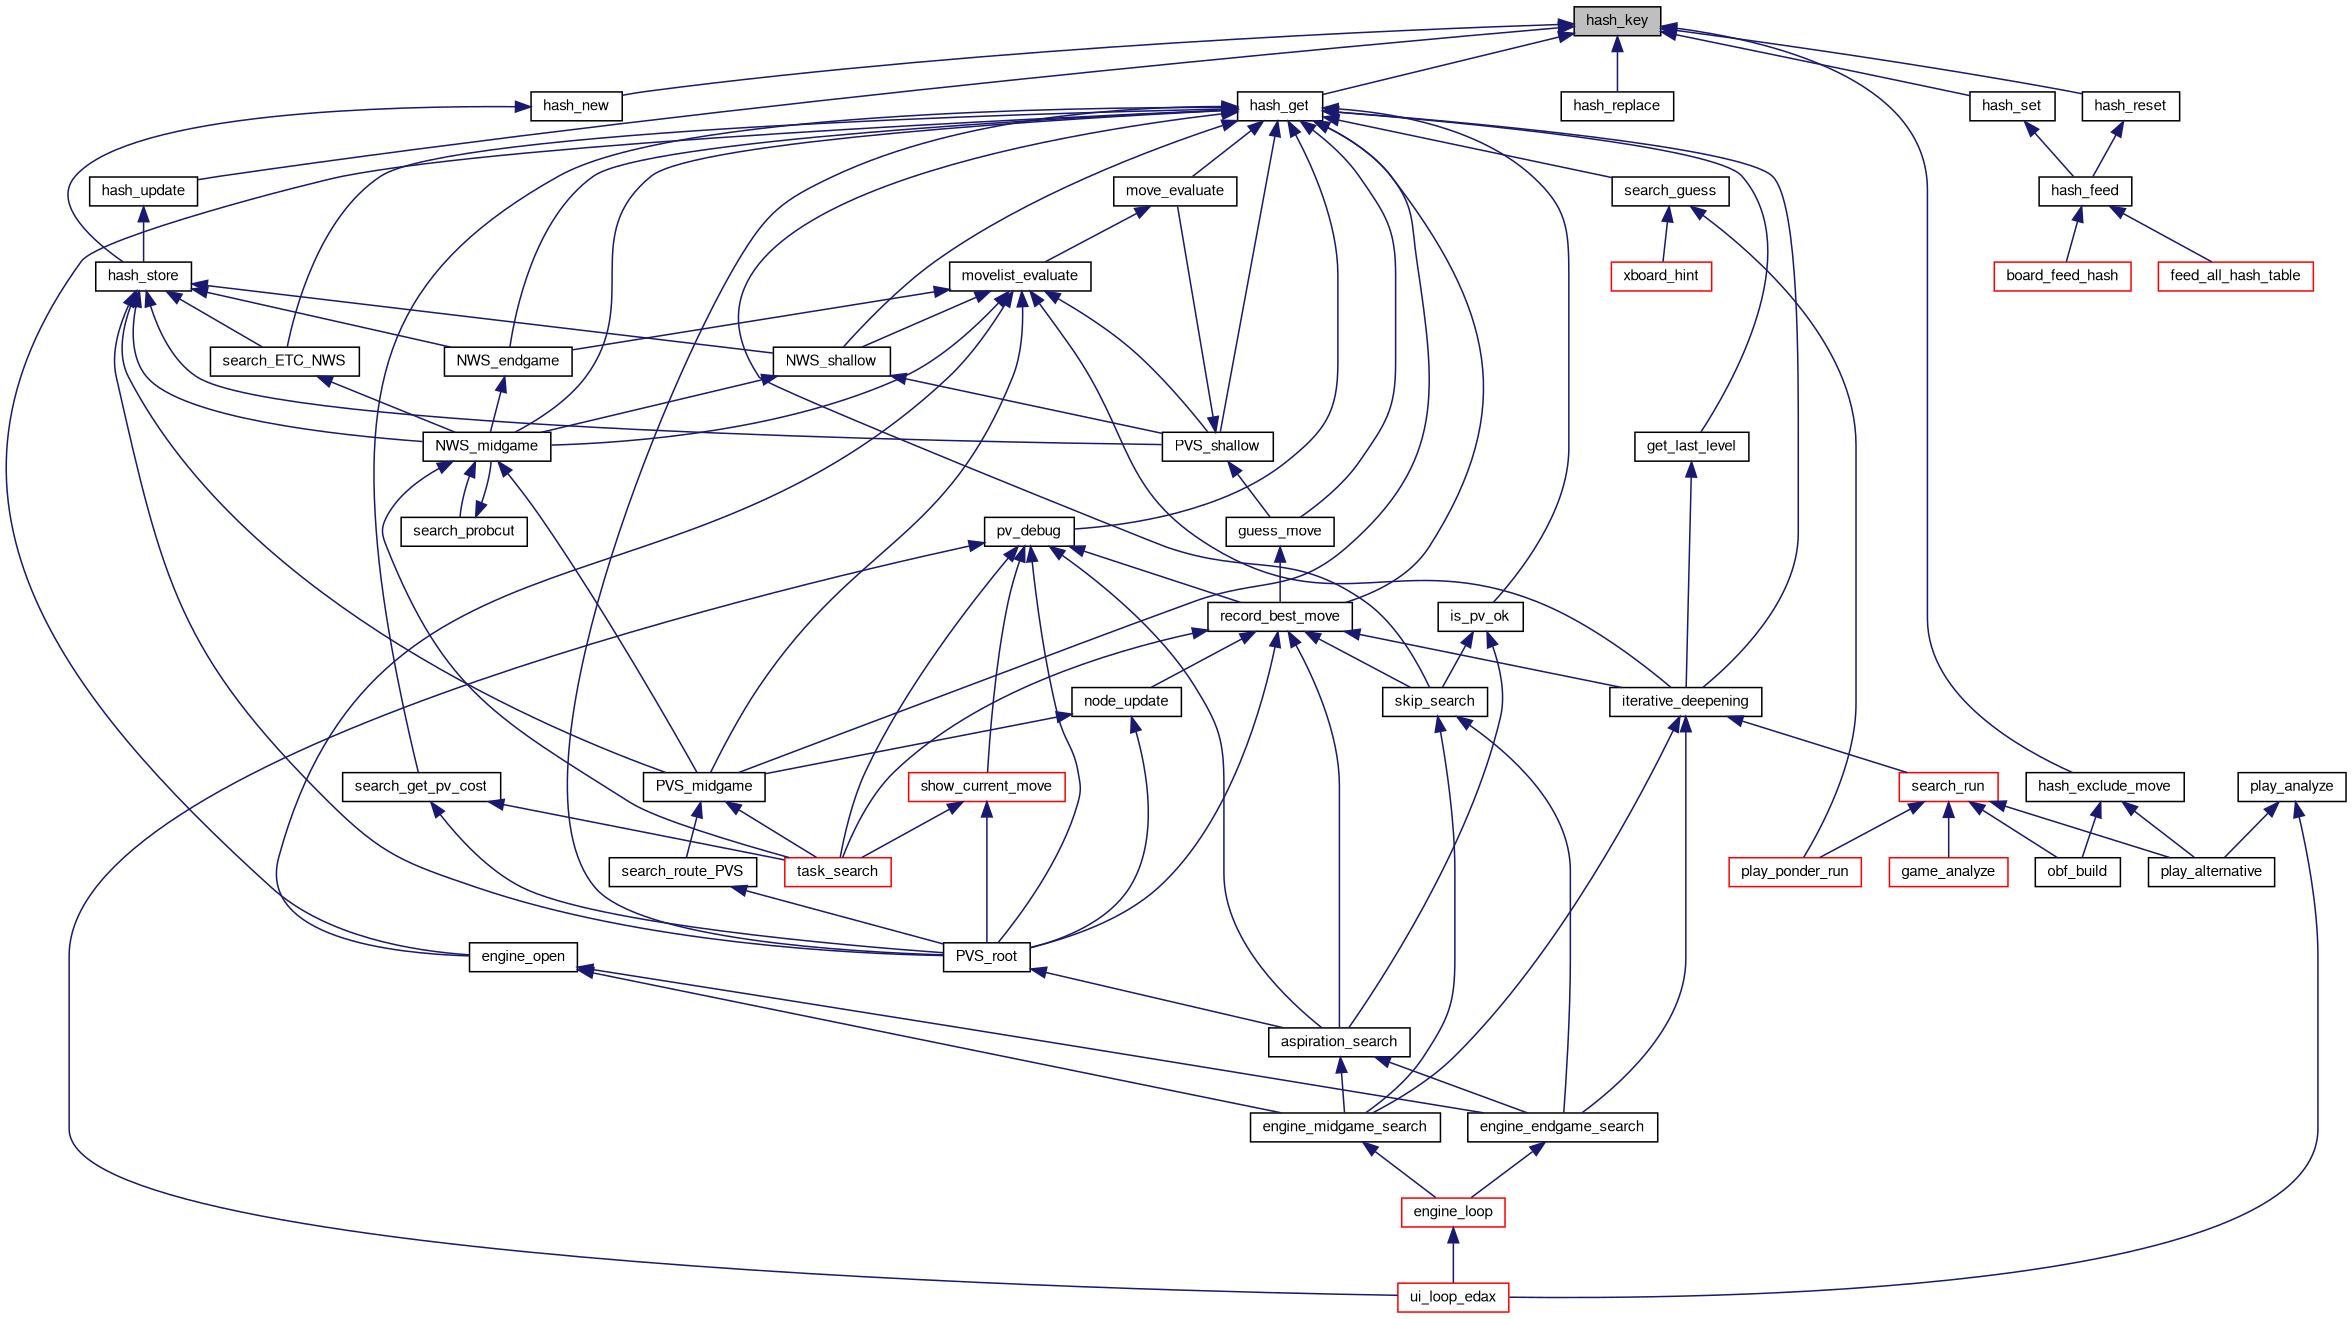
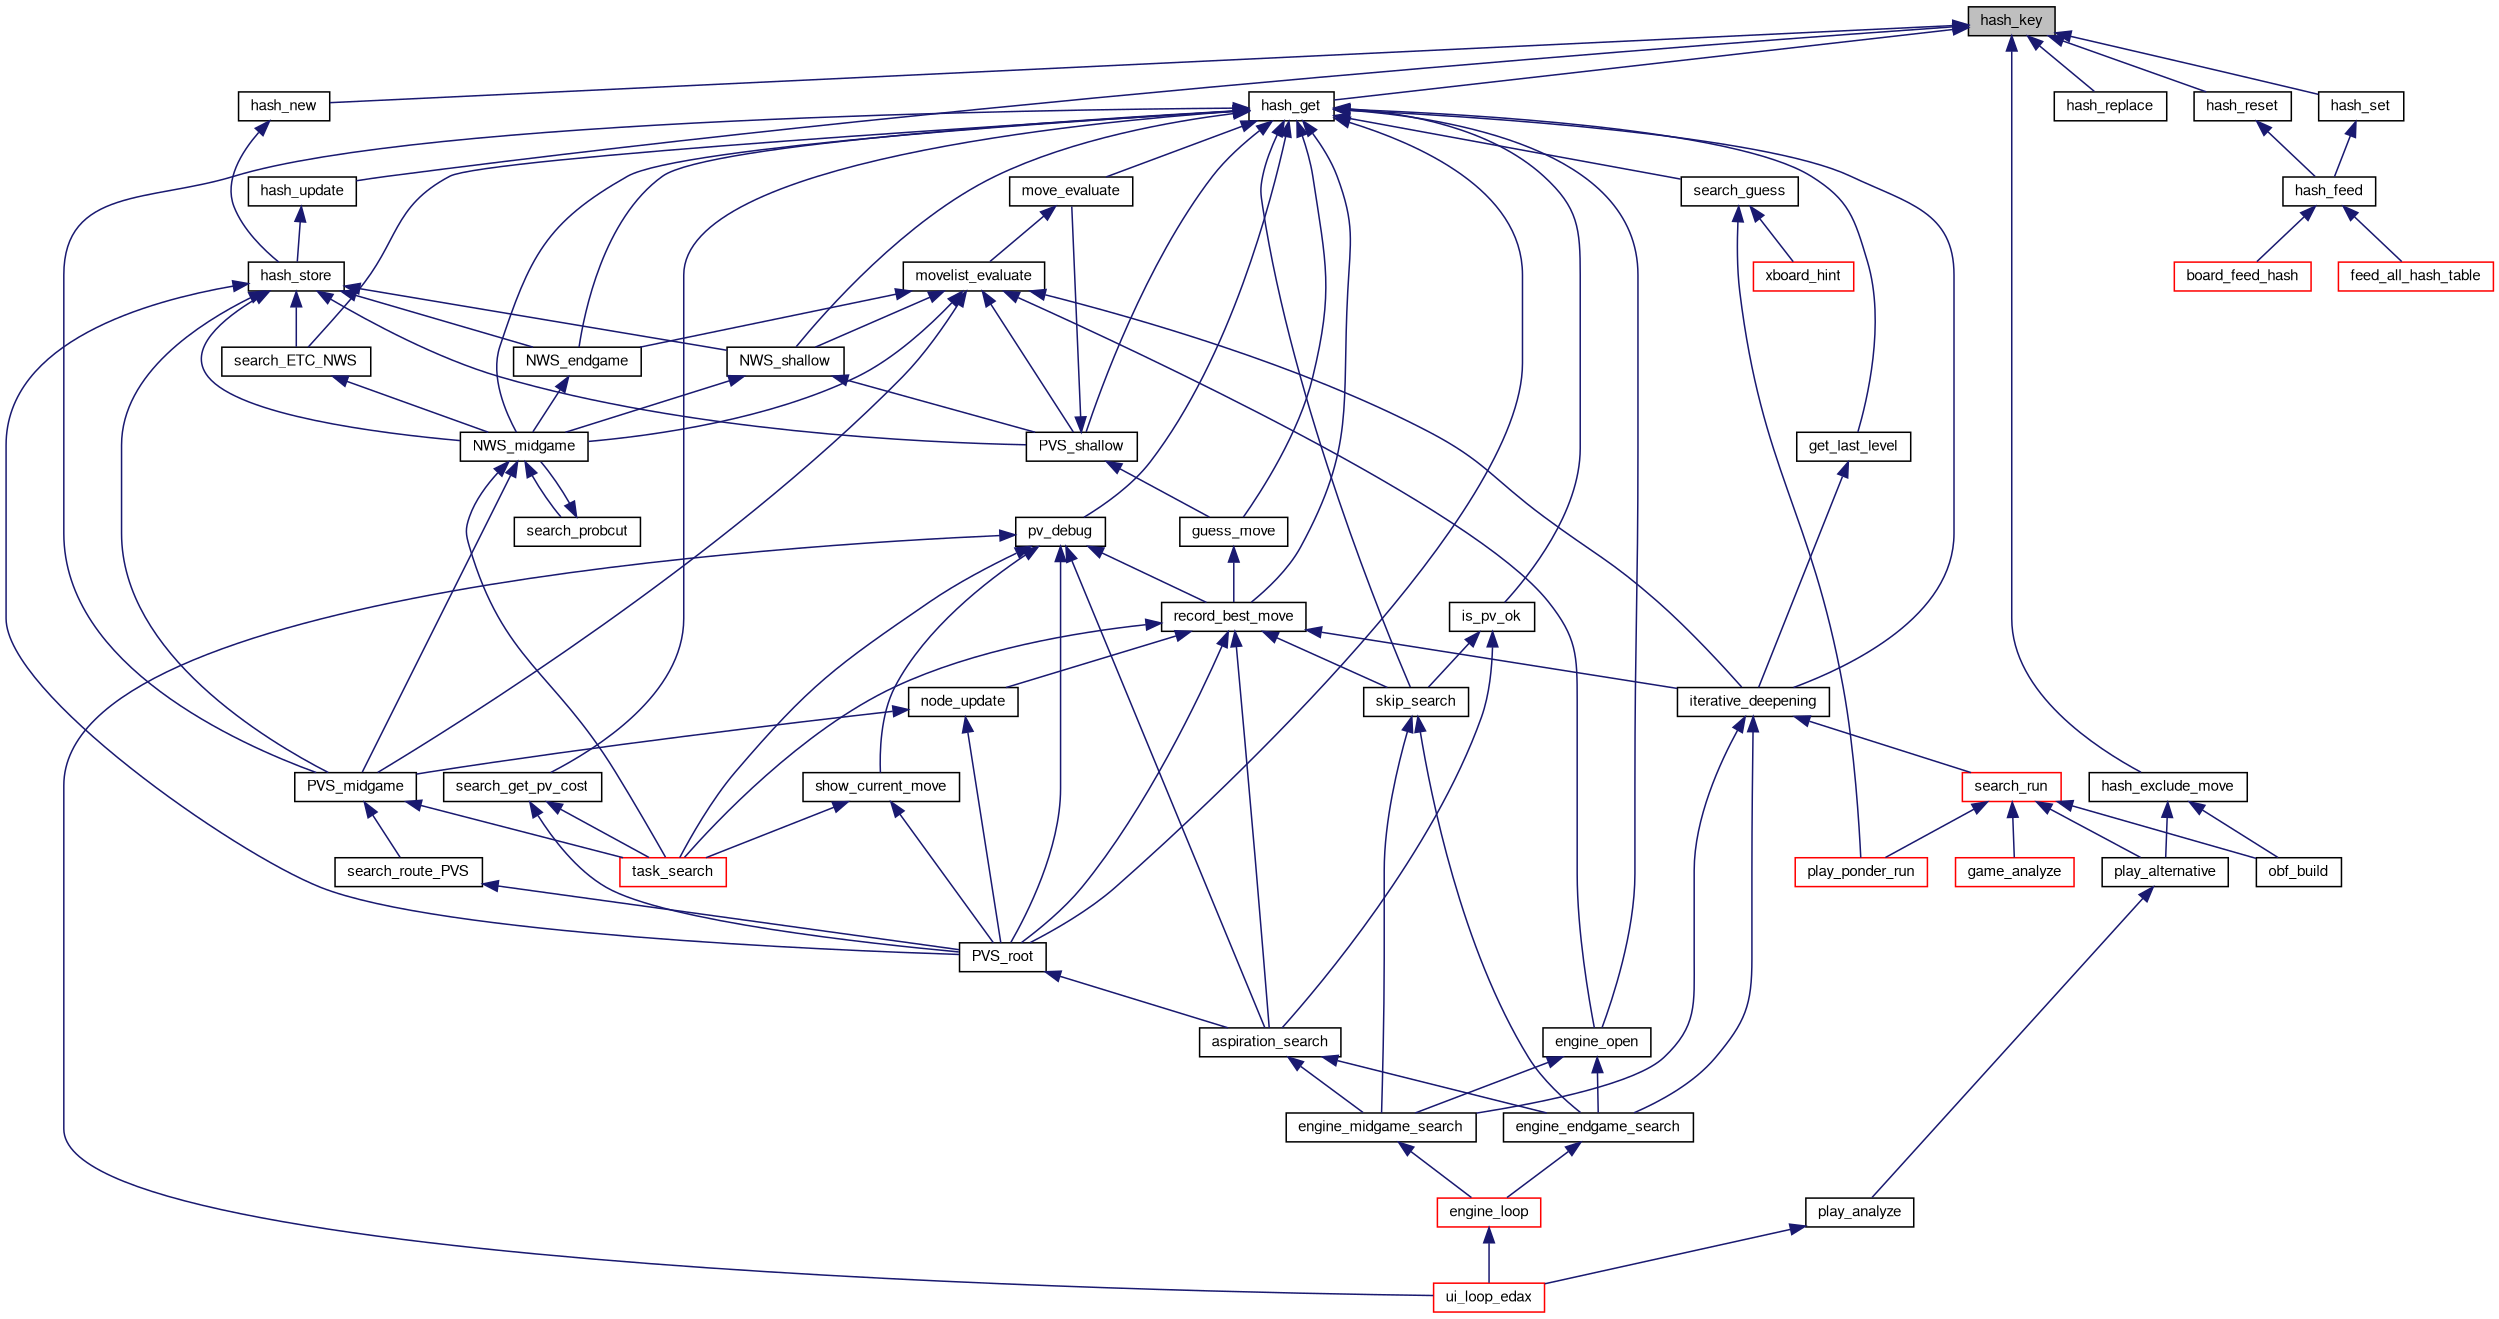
  digraph {
    rankdir=TB
    node [color=black fontname=FreeSans fontsize=10 shape=record]
    edge [color=midnightblue dir=back fontname=FreeSans fontsize=10 labelfontname=FreeSans labelfontsize=10 style=solid]
    n1 [fillcolor=grey75 fontcolor=black height=0.2 label=hash_key style=filled width=0.4]
    n2 [height=0.2 label=hash_exclude_move width=0.4]
    n3 [height=0.2 label=hash_get width=0.4]
    n4 [height=0.2 label=hash_new width=0.4]
    n5 [height=0.2 label=hash_replace width=0.4]
    n6 [height=0.2 label=hash_reset width=0.4]
    n7 [height=0.2 label=hash_set width=0.4]
    n8 [height=0.2 label=hash_update width=0.4]
    n9 [height=0.2 label=obf_build width=0.4]
    n10 [height=0.2 label=play_alternative width=0.4]
    n11 [height=0.2 label=engine_open width=0.4]
    n12 [height=0.2 label=get_last_level width=0.4]
    n13 [height=0.2 label=iterative_deepening width=0.4]
    n14 [height=0.2 label=guess_move width=0.4]
    n15 [height=0.2 label=record_best_move width=0.4]
    n16 [height=0.2 label=NWS_midgame width=0.4]
    n17 [height=0.2 label=PVS_midgame width=0.4]
    n18 [height=0.2 label=PVS_root width=0.4]
    n19 [height=0.2 label=skip_search width=0.4]
    n20 [height=0.2 label=is_pv_ok width=0.4]
    n21 [height=0.2 label=move_evaluate width=0.4]
    n22 [height=0.2 label=NWS_endgame width=0.4]
    n23 [height=0.2 label=NWS_shallow width=0.4]
    n24 [height=0.2 label=PVS_shallow width=0.4]
    n25 [height=0.2 label=pv_debug width=0.4]
    n26 [height=0.2 label=search_ETC_NWS width=0.4]
    n27 [height=0.2 label=search_get_pv_cost width=0.4]
    n28 [height=0.2 label=search_guess width=0.4]
    n29 [height=0.2 label=hash_store width=0.4]
    n30 [height=0.2 label=hash_feed width=0.4]
    n31 [height=0.2 label=play_analyze width=0.4]
    n32 [color=red height=0.2 label=ui_loop_edax width=0.4]
    n33 [height=0.2 label=engine_endgame_search width=0.4]
    n34 [height=0.2 label=engine_midgame_search width=0.4]
    n35 [color=red height=0.2 label=search_run width=0.4]
    n36 [height=0.2 label=aspiration_search width=0.4]
    n37 [height=0.2 label=node_update width=0.4]
    n38 [color=red height=0.2 label=task_search width=0.4]
    n39 [height=0.2 label=search_probcut width=0.4]
    n40 [height=0.2 label=search_route_PVS width=0.4]
    n41 [height=0.2 label=movelist_evaluate width=0.4]
-   n42 [color=red height=0.2 label=show_current_move width=0.4]
+   n42 [height=0.2 label=show_current_move width=0.4]
    n43 [color=red height=0.2 label=play_ponder_run width=0.4]
    n44 [color=red height=0.2 label=xboard_hint width=0.4]
    n45 [color=red height=0.2 label=engine_loop width=0.4]
    n46 [color=red height=0.2 label=game_analyze width=0.4]
    n47 [color=red height=0.2 label=board_feed_hash width=0.4]
    n48 [color=red height=0.2 label=feed_all_hash_table width=0.4]
    n1 -> n2
    n1 -> n3
    n1 -> n4
    n1 -> n5
    n1 -> n6
    n1 -> n7
    n1 -> n8
    n2 -> n9
    n2 -> n10
    n3 -> n11
    n3 -> n12
    n3 -> n13
    n3 -> n14
    n3 -> n15
    n3 -> n16
    n3 -> n17
    n3 -> n18
    n3 -> n19
    n3 -> n20
    n3 -> n21
    n3 -> n22
    n3 -> n23
    n3 -> n24
    n3 -> n25
    n3 -> n26
    n3 -> n27
    n3 -> n28
    n4 -> n29
    n6 -> n30
    n7 -> n30
    n8 -> n29
-   n31 -> n10
+   n10 -> n31
    n11 -> n33
    n11 -> n34
    n12 -> n13
    n13 -> n33
    n13 -> n34
    n13 -> n35
    n14 -> n15
    n15 -> n13
    n15 -> n18
    n15 -> n19
    n15 -> n36
    n15 -> n37
    n15 -> n38
    n16 -> n17
    n16 -> n38
    n16 -> n39
    n17 -> n38
    n17 -> n40
    n18 -> n36
    n19 -> n33
    n19 -> n34
    n20 -> n19
    n20 -> n36
    n21 -> n41
    n22 -> n16
    n23 -> n16
    n23 -> n24
    n24 -> n14
    n24 -> n21
    n25 -> n15
    n25 -> n18
    n25 -> n32
    n25 -> n36
    n25 -> n38
    n25 -> n42
    n26 -> n16
    n27 -> n18
    n27 -> n38
    n28 -> n43
    n28 -> n44
    n29 -> n16
    n29 -> n17
    n29 -> n18
    n29 -> n22
    n29 -> n23
    n29 -> n24
    n29 -> n26
    n30 -> n47
    n30 -> n48
    n31 -> n32
    n33 -> n45
    n34 -> n45
    n35 -> n9
    n35 -> n10
    n35 -> n43
    n35 -> n46
    n36 -> n33
    n36 -> n34
    n37 -> n17
    n37 -> n18
    n39 -> n16
    n40 -> n18
    n41 -> n11
    n41 -> n13
    n41 -> n16
    n41 -> n17
    n41 -> n22
    n41 -> n23
    n41 -> n24
    n42 -> n18
    n42 -> n38
    n45 -> n32
  }
